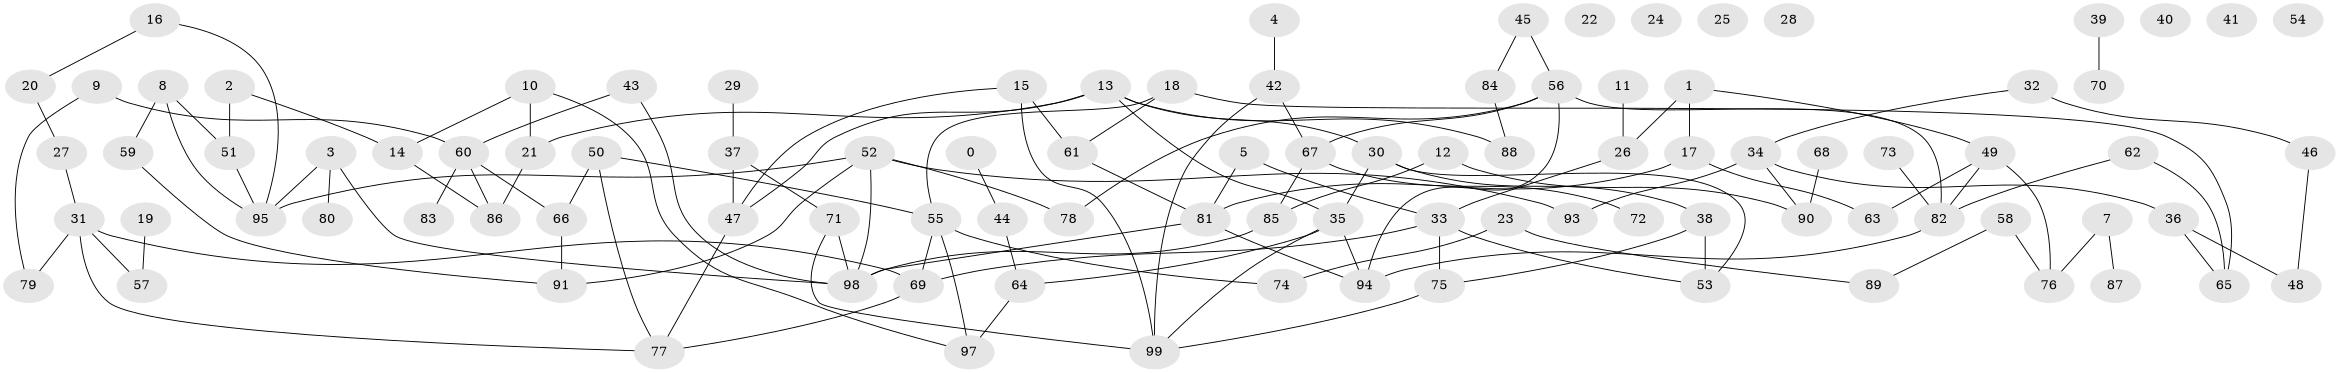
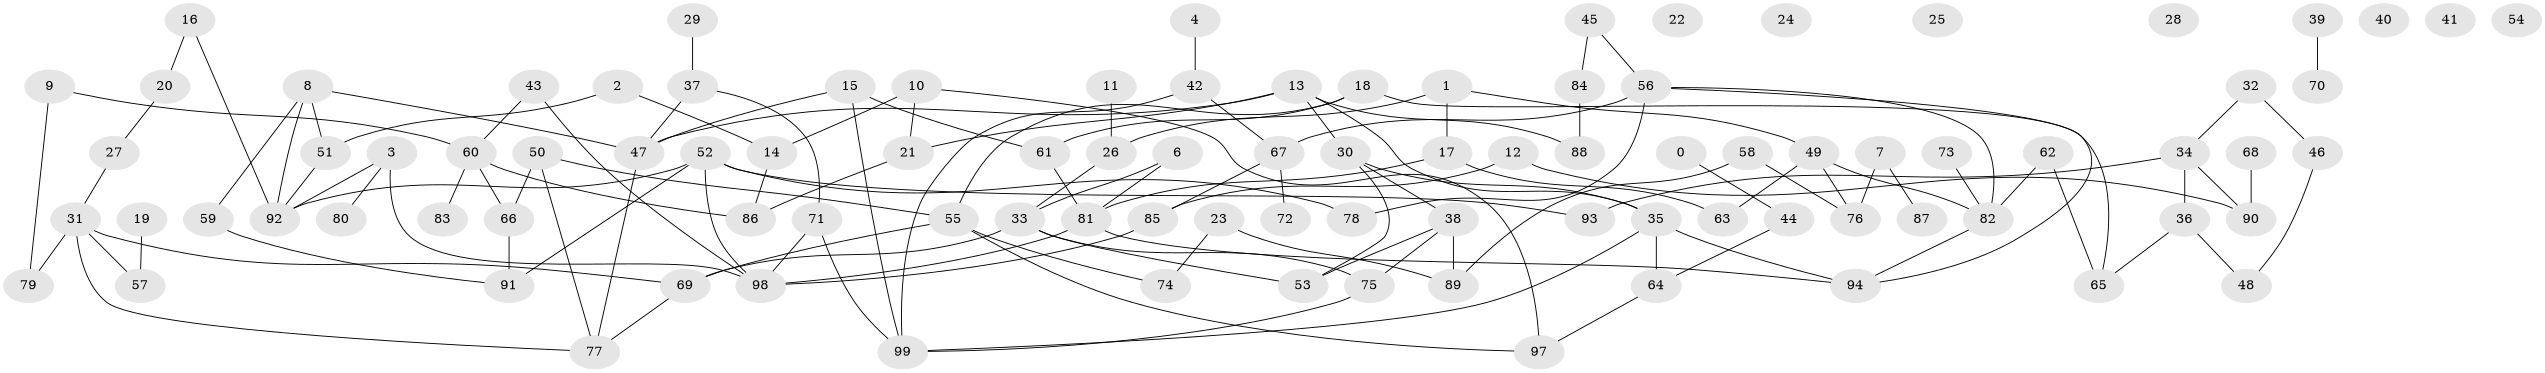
  graph {
    node [color=gray90 style=filled]
    1
    17
    26
    49
    81
    63
    33
    76
    82
    2
    14
    51
    86
-   92 [label=95]
+   92
    3
    80
    n17 [label=98]
    4
    42
    36
    65
    48
    n23 [label=99]
    67
-   5
+   5 [label=6]
    53
    69
    75
    94
    n30 [label=0]
    44
    64
    7
    87
    8
    47
    59
    77
    91
    9
    60
    79
    66
    83
    10
    21
    97
    11
    12
    85
    90
    13
    30
    35
    88
    38
    15
    61
    16
    20
    27
    18
    55
    74
    71
    19
    57
    31
    22
    23
    89
    24
    25
    28
    29
    37
    32
    34
    46
    93
    39
    70
    40
    41
    72
    43
    45
    56
    84
    78
    50
    52
    54
    58
    62
    68
    73
    1 -- 17
    1 -- 26
    1 -- 49
    17 -- 81
    17 -- 63
    26 -- 33
    49 -- 63
    49 -- 76
    49 -- 82
    81 -- n17
    81 -- 94
    33 -- 53
    33 -- 69
    33 -- 75
    82 -- 94
    2 -- 14
    2 -- 51
    14 -- 86
    51 -- 92
    3 -- 92
    3 -- 80
    3 -- n17
    4 -- 42
    42 -- n23
    42 -- 67
    36 -- 65
    36 -- 48
    67 -- 85
    67 -- 72
    5 -- 81
    5 -- 33
    69 -- 77
    75 -- n23
    n30 -- 44
    44 -- 64
    64 -- 97
    7 -- 76
    7 -- 87
    8 -- 51
    8 -- 92
+   8 -- 47
    8 -- 59
    47 -- 77
    59 -- 91
    9 -- 60
    9 -- 79
    60 -- 86
    60 -- 66
    60 -- 83
    66 -- 91
    10 -- 14
    10 -- 21
    10 -- 97
    21 -- 86
    11 -- 26
    12 -- 85
    12 -- 90
    85 -- n17
    13 -- 47
    13 -- 21
    13 -- 30
    13 -- 35
    13 -- 88
    30 -- 53
    30 -- 35
    30 -- 38
    35 -- n23
    35 -- 94
    35 -- 64
    38 -- 53
    38 -- 75
+   38 -- 89
    15 -- n23
    15 -- 47
    15 -- 61
    61 -- 81
    16 -- 92
    16 -- 20
    20 -- 27
    27 -- 31
    18 -- 65
    18 -- 61
    18 -- 55
    55 -- 69
    55 -- 97
    55 -- 74
    71 -- n17
    71 -- n23
    19 -- 57
    31 -- 69
    31 -- 77
    31 -- 79
    31 -- 57
    23 -- 74
    23 -- 89
    29 -- 37
    37 -- 47
    37 -- 71
    32 -- 34
    32 -- 46
    34 -- 36
    34 -- 90
    34 -- 93
    46 -- 48
    39 -- 70
    43 -- n17
    43 -- 60
    45 -- 56
    45 -- 84
    56 -- 82
    56 -- 67
    56 -- 94
    56 -- 78
    84 -- 88
    50 -- 77
    50 -- 66
    50 -- 55
    52 -- 92
    52 -- n17
    52 -- 91
    52 -- 93
    52 -- 78
    58 -- 76
    58 -- 89
    62 -- 82
    62 -- 65
    68 -- 90
    73 -- 82
  }
